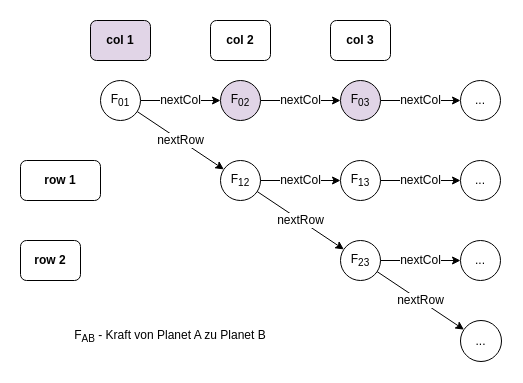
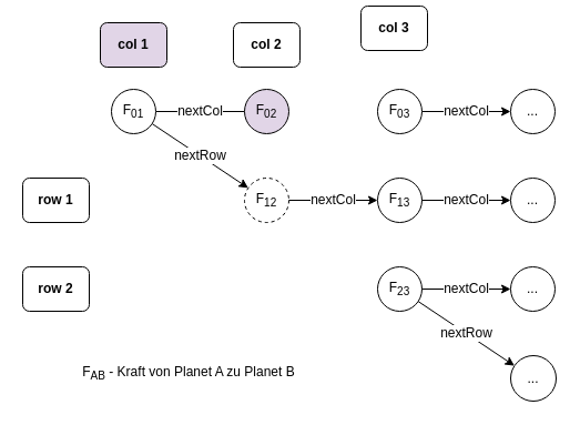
  <mxCell id="0" />
  <mxCell id="1" parent="0" />
- <mxCell id="2" value="nextCol" style="edgeStyle=orthogonalEdgeStyle;rounded=0;orthogonalLoop=1;jettySize=auto;html=1;fontSize=12;fontFamily=Liberation Sans;" edge="1" parent="1" source="5" target="7"><mxGeometry relative="1" as="geometry"><mxPoint as="offset" /></mxGeometry></mxCell>
+ <mxCell id="2" value="nextCol" style="edgeStyle=orthogonalEdgeStyle;rounded=0;orthogonalLoop=1;jettySize=auto;html=1;fontSize=12;fontFamily=Liberation Sans;endArrow=none;" edge="1" parent="1" source="5" target="7"><mxGeometry relative="1" as="geometry"><mxPoint as="offset" /></mxGeometry></mxCell>
  <mxCell id="3" value="" style="rounded=0;orthogonalLoop=1;jettySize=auto;html=1;fontSize=12;fontFamily=Liberation Sans;" edge="1" parent="1" source="5" target="11"><mxGeometry relative="1" as="geometry" /></mxCell>
  <mxCell id="4" value="nextRow" style="edgeLabel;html=1;align=center;verticalAlign=middle;resizable=0;points=[];fontSize=12;fontFamily=Liberation Sans;" vertex="1" connectable="0" parent="3"><mxGeometry x="-0.027" relative="1" as="geometry"><mxPoint as="offset" /></mxGeometry></mxCell>
  <mxCell id="5" value="F&lt;sub&gt;01&lt;/sub&gt;" style="ellipse;whiteSpace=wrap;html=1;aspect=fixed;fontSize=12;fontFamily=Liberation Sans;" vertex="1" parent="1"><mxGeometry x="100" y="80" width="40" height="40" as="geometry" /></mxCell>
- <mxCell id="6" value="nextCol" style="edgeStyle=orthogonalEdgeStyle;rounded=0;orthogonalLoop=1;jettySize=auto;html=1;fontSize=12;fontFamily=Liberation Sans;" edge="1" parent="1" source="7" target="9"><mxGeometry relative="1" as="geometry" /></mxCell>
  <mxCell id="7" value="F&lt;sub&gt;02&lt;/sub&gt;" style="ellipse;whiteSpace=wrap;html=1;aspect=fixed;fontSize=12;fontFamily=Liberation Sans;fillColor=#e1d5e7;" vertex="1" parent="1"><mxGeometry x="220" y="80" width="40" height="40" as="geometry" /></mxCell>
  <mxCell id="8" value="nextC&lt;span style=&quot;background-color: light-dark(#ffffff, var(--ge-dark-color, #121212)); color: light-dark(rgb(0, 0, 0), rgb(255, 255, 255));&quot;&gt;ol&lt;/span&gt;" style="edgeStyle=orthogonalEdgeStyle;rounded=0;orthogonalLoop=1;jettySize=auto;html=1;fontSize=12;fontFamily=Liberation Sans;" edge="1" parent="1" source="9" target="10"><mxGeometry relative="1" as="geometry"><mxPoint as="offset" /></mxGeometry></mxCell>
- <mxCell id="9" value="F&lt;sub&gt;03&lt;/sub&gt;" style="ellipse;whiteSpace=wrap;html=1;aspect=fixed;fontSize=12;fontFamily=Liberation Sans;fillColor=#e1d5e7;" vertex="1" parent="1"><mxGeometry x="340" y="80" width="40" height="40" as="geometry" /></mxCell>
+ <mxCell id="9" value="F&lt;sub&gt;03&lt;/sub&gt;" style="ellipse;whiteSpace=wrap;html=1;aspect=fixed;fontSize=12;fontFamily=Liberation Sans;" vertex="1" parent="1"><mxGeometry x="340" y="80" width="40" height="40" as="geometry" /></mxCell>
  <mxCell id="10" value="..." style="ellipse;whiteSpace=wrap;html=1;aspect=fixed;fontSize=12;fontFamily=Liberation Sans;" vertex="1" parent="1"><mxGeometry x="460" y="80" width="40" height="40" as="geometry" /></mxCell>
- <mxCell id="11" value="F&lt;span&gt;&lt;sub&gt;12&lt;/sub&gt;&lt;/span&gt;" style="ellipse;whiteSpace=wrap;html=1;aspect=fixed;fontSize=12;fontFamily=Liberation Sans;" vertex="1" parent="1"><mxGeometry x="220" y="160" width="40" height="40" as="geometry" /></mxCell>
+ <mxCell id="11" value="F&lt;span&gt;&lt;sub&gt;12&lt;/sub&gt;&lt;/span&gt;" style="ellipse;whiteSpace=wrap;html=1;aspect=fixed;fontSize=12;fontFamily=Liberation Sans;dashed=1;" vertex="1" parent="1"><mxGeometry x="220" y="160" width="40" height="40" as="geometry" /></mxCell>
  <mxCell id="12" value="F&lt;span&gt;&lt;sub&gt;13&lt;/sub&gt;&lt;/span&gt;" style="ellipse;whiteSpace=wrap;html=1;aspect=fixed;fontSize=12;fontFamily=Liberation Sans;" vertex="1" parent="1"><mxGeometry x="340" y="160" width="40" height="40" as="geometry" /></mxCell>
  <mxCell id="13" value="..." style="ellipse;whiteSpace=wrap;html=1;aspect=fixed;fontSize=12;fontFamily=Liberation Sans;" vertex="1" parent="1"><mxGeometry x="460" y="160" width="40" height="40" as="geometry" /></mxCell>
- <mxCell id="14" value="" style="rounded=0;orthogonalLoop=1;jettySize=auto;html=1;fontSize=12;fontFamily=Liberation Sans;" edge="1" parent="1" target="16" source="11"><mxGeometry relative="1" as="geometry"><mxPoint x="270" y="290" as="sourcePoint" /></mxGeometry></mxCell>
- <mxCell id="15" value="nextRow" style="edgeLabel;html=1;align=center;verticalAlign=middle;resizable=0;points=[];fontSize=12;fontFamily=Liberation Sans;" vertex="1" connectable="0" parent="14"><mxGeometry x="-0.027" relative="1" as="geometry"><mxPoint as="offset" /></mxGeometry></mxCell>
  <mxCell id="16" value="F&lt;span&gt;&lt;sub&gt;23&lt;/sub&gt;&lt;/span&gt;" style="ellipse;whiteSpace=wrap;html=1;aspect=fixed;fontSize=12;fontFamily=Liberation Sans;" vertex="1" parent="1"><mxGeometry x="340" y="240" width="40" height="40" as="geometry" /></mxCell>
  <mxCell id="17" value="..." style="ellipse;whiteSpace=wrap;html=1;aspect=fixed;fontSize=12;fontFamily=Liberation Sans;" vertex="1" parent="1"><mxGeometry x="460" y="240" width="40" height="40" as="geometry" /></mxCell>
  <mxCell id="18" value="" style="rounded=0;orthogonalLoop=1;jettySize=auto;html=1;fontSize=12;fontFamily=Liberation Sans;" edge="1" parent="1" target="20" source="16"><mxGeometry relative="1" as="geometry"><mxPoint x="326.914" y="359.997" as="sourcePoint" /></mxGeometry></mxCell>
  <mxCell id="19" value="nextRow" style="edgeLabel;html=1;align=center;verticalAlign=middle;resizable=0;points=[];fontSize=12;fontFamily=Liberation Sans;" vertex="1" connectable="0" parent="18"><mxGeometry x="-0.027" relative="1" as="geometry"><mxPoint as="offset" /></mxGeometry></mxCell>
  <mxCell id="20" value="..." style="ellipse;whiteSpace=wrap;html=1;aspect=fixed;fontSize=12;fontFamily=Liberation Sans;" vertex="1" parent="1"><mxGeometry x="460" y="320" width="41" height="41" as="geometry" /></mxCell>
- <mxCell id="21" value="row 1" style="rounded=1;whiteSpace=wrap;html=1;fontStyle=1;fontSize=12;fontFamily=Liberation Sans;" vertex="1" parent="1"><mxGeometry x="20" y="160" width="80" height="40" as="geometry" /></mxCell>
+ <mxCell id="21" value="row 1" style="rounded=1;whiteSpace=wrap;html=1;fontStyle=1;fontSize=12;fontFamily=Liberation Sans;" vertex="1" parent="1"><mxGeometry x="20" y="160" width="60" height="40" as="geometry" /></mxCell>
  <mxCell id="22" value="row 2" style="rounded=1;whiteSpace=wrap;html=1;fontStyle=1;fontSize=12;fontFamily=Liberation Sans;" vertex="1" parent="1"><mxGeometry x="20" y="240" width="60" height="40" as="geometry" /></mxCell>
  <mxCell id="23" value="col&amp;nbsp;&lt;span style=&quot;background-color: transparent; color: light-dark(rgb(0, 0, 0), rgb(255, 255, 255));&quot;&gt;1&lt;/span&gt;" style="rounded=1;whiteSpace=wrap;html=1;fontStyle=1;fontSize=12;fontFamily=Liberation Sans;fillColor=#e1d5e7;" vertex="1" parent="1"><mxGeometry x="90" y="20" width="60" height="40" as="geometry" /></mxCell>
  <mxCell id="24" value="col 2" style="rounded=1;whiteSpace=wrap;html=1;fontStyle=1;fontSize=12;fontFamily=Liberation Sans;" vertex="1" parent="1"><mxGeometry x="210" y="20" width="60" height="40" as="geometry" /></mxCell>
- <mxCell id="25" value="col 3" style="rounded=1;whiteSpace=wrap;html=1;fontStyle=1;fontSize=12;fontFamily=Liberation Sans;" vertex="1" parent="1"><mxGeometry x="330" y="20" width="60" height="40" as="geometry" /></mxCell>
+ <mxCell id="25" value="col 3" style="rounded=1;whiteSpace=wrap;html=1;fontStyle=1;fontSize=12;fontFamily=Liberation Sans;" vertex="1" parent="1"><mxGeometry x="325" y="5" width="60" height="40" as="geometry" /></mxCell>
  <mxCell id="26" value="F&lt;span&gt;&lt;sub&gt;AB&lt;/sub&gt;&amp;nbsp;- Kraft von Planet A zu Planet B&lt;/span&gt;" style="text;html=1;align=center;verticalAlign=middle;whiteSpace=wrap;rounded=0;fontSize=12;fontFamily=Liberation Sans;" vertex="1" parent="1"><mxGeometry x="50" y="311" width="240" height="50" as="geometry" /></mxCell>
  <mxCell id="27" value="nextC&lt;span style=&quot;background-color: light-dark(#ffffff, var(--ge-dark-color, #121212)); color: light-dark(rgb(0, 0, 0), rgb(255, 255, 255));&quot;&gt;ol&lt;/span&gt;" style="edgeStyle=orthogonalEdgeStyle;rounded=0;orthogonalLoop=1;jettySize=auto;html=1;fontSize=12;fontFamily=Liberation Sans;" edge="1" parent="1" source="12" target="13"><mxGeometry relative="1" as="geometry"><mxPoint x="400" y="120" as="sourcePoint" /><mxPoint x="480" y="120" as="targetPoint" /><mxPoint as="offset" /></mxGeometry></mxCell>
  <mxCell id="28" value="nextC&lt;span style=&quot;background-color: light-dark(#ffffff, var(--ge-dark-color, #121212)); color: light-dark(rgb(0, 0, 0), rgb(255, 255, 255));&quot;&gt;ol&lt;/span&gt;" style="edgeStyle=orthogonalEdgeStyle;rounded=0;orthogonalLoop=1;jettySize=auto;html=1;fontSize=12;fontFamily=Liberation Sans;" edge="1" parent="1" source="16" target="17"><mxGeometry relative="1" as="geometry"><mxPoint x="417" y="134" as="sourcePoint" /><mxPoint x="490" y="130" as="targetPoint" /><mxPoint as="offset" /></mxGeometry></mxCell>
  <mxCell id="29" value="nextC&lt;span style=&quot;background-color: light-dark(#ffffff, var(--ge-dark-color, #121212)); color: light-dark(rgb(0, 0, 0), rgb(255, 255, 255));&quot;&gt;ol&lt;/span&gt;" style="edgeStyle=orthogonalEdgeStyle;rounded=0;orthogonalLoop=1;jettySize=auto;html=1;fontSize=12;fontFamily=Liberation Sans;" edge="1" parent="1" source="11" target="12"><mxGeometry relative="1" as="geometry"><mxPoint x="390" y="190" as="sourcePoint" /><mxPoint x="354" y="178" as="targetPoint" /><mxPoint as="offset" /></mxGeometry></mxCell>
